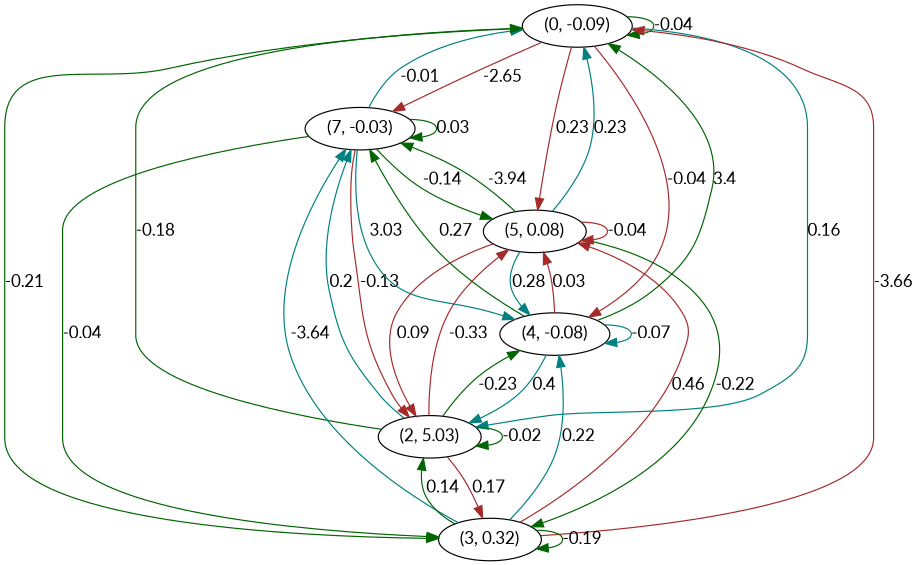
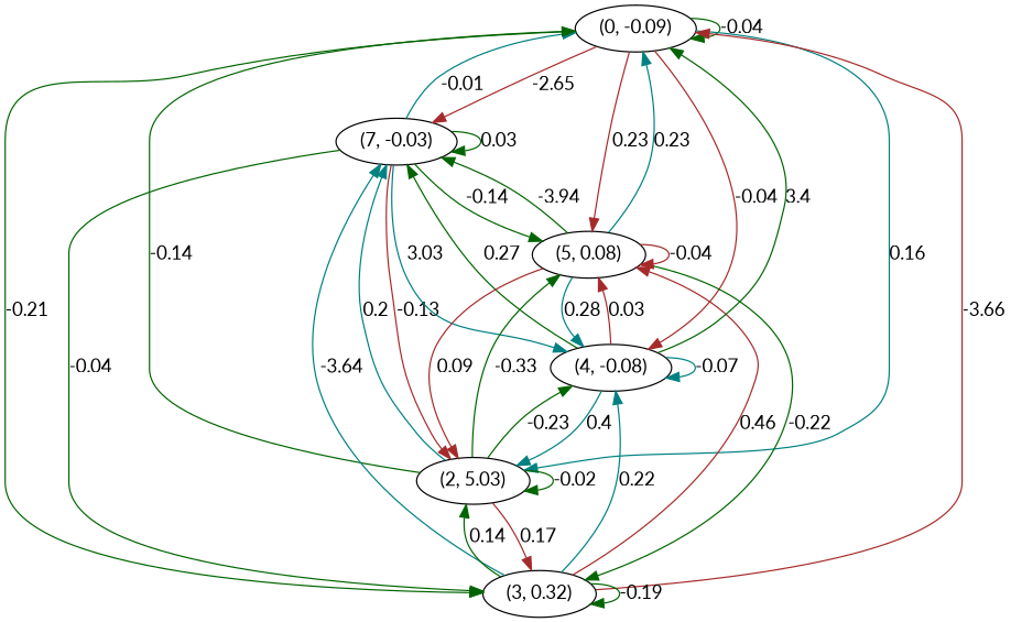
  digraph {
    fontname=Lato
    node [fontname=Lato]
    edge [color=darkgreen fontname=Lato]
    n1 [label="(0, -0.09)"]
    n2 [label="(7, -0.03)"]
    n3 [label="(2, 5.03)"]
    n4 [label="(3, 0.32)"]
    n5 [label="(4, -0.08)"]
    n6 [label="(5, 0.08)"]
    n1 -> n1 [label=-0.04]
    n1 -> n2 [color=brown label=-2.65]
    n1 -> n3 [color=teal label=0.16]
    n1 -> n4 [label=-0.21]
    n1 -> n5 [color=brown label=-0.04]
    n1 -> n6 [color=brown label=0.23]
    n2 -> n1 [color=teal label=-0.01]
    n2 -> n2 [label=0.03]
    n2 -> n3 [color=brown label=-0.13]
    n2 -> n4 [label=-0.04]
    n2 -> n5 [color=teal label=3.03]
    n2 -> n6 [label=-0.14]
-   n3 -> n1 [label=-0.18]
+   n3 -> n1 [label=-0.14]
    n3 -> n2 [color=teal label=0.2]
    n3 -> n3 [label=-0.02]
    n3 -> n4 [color=brown label=0.17]
    n3 -> n5 [label=-0.23]
-   n3 -> n6 [color=brown label=-0.33]
+   n3 -> n6 [label=-0.33]
    n4 -> n1 [color=brown label=-3.66]
    n4 -> n2 [color=teal label=-3.64]
    n4 -> n3 [label=0.14]
    n4 -> n4 [label=-0.19]
    n4 -> n5 [color=teal label=0.22]
    n4 -> n6 [color=brown label=0.46]
    n5 -> n1 [label=3.4]
    n5 -> n2 [label=0.27]
    n5 -> n3 [color=teal label=0.4]
    n5 -> n5 [color=teal label=-0.07]
    n5 -> n6 [color=brown label=0.03]
    n6 -> n1 [color=teal label=0.23]
    n6 -> n2 [label=-3.94]
    n6 -> n3 [color=brown label=0.09]
    n6 -> n4 [label=-0.22]
    n6 -> n5 [color=teal label=0.28]
    n6 -> n6 [color=brown label=-0.04]
  }
